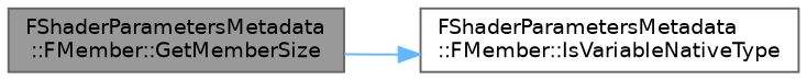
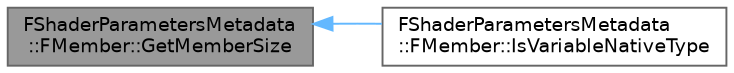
  digraph {
    rankdir=LR
    node [fontname=Helvetica fontsize=10 shape=box style=filled]
    n1 [color=gray40 fillcolor=grey60 fontcolor=black height=0.2 label="FShaderParametersMetadata\l::FMember::GetMemberSize" width=0.4]
    n2 [color=grey40 fillcolor=white height=0.2 label="FShaderParametersMetadata\l::FMember::IsVariableNativeType" width=0.4]
-   n1 -> n2 [color=steelblue1 fontname=Helvetica fontsize=10 labelfontname=Helvetica labelfontsize=10 style=solid]
+   n2 -> n1 [color=steelblue1 fontname=Helvetica fontsize=10 labelfontname=Helvetica labelfontsize=10 style=solid]
  }
